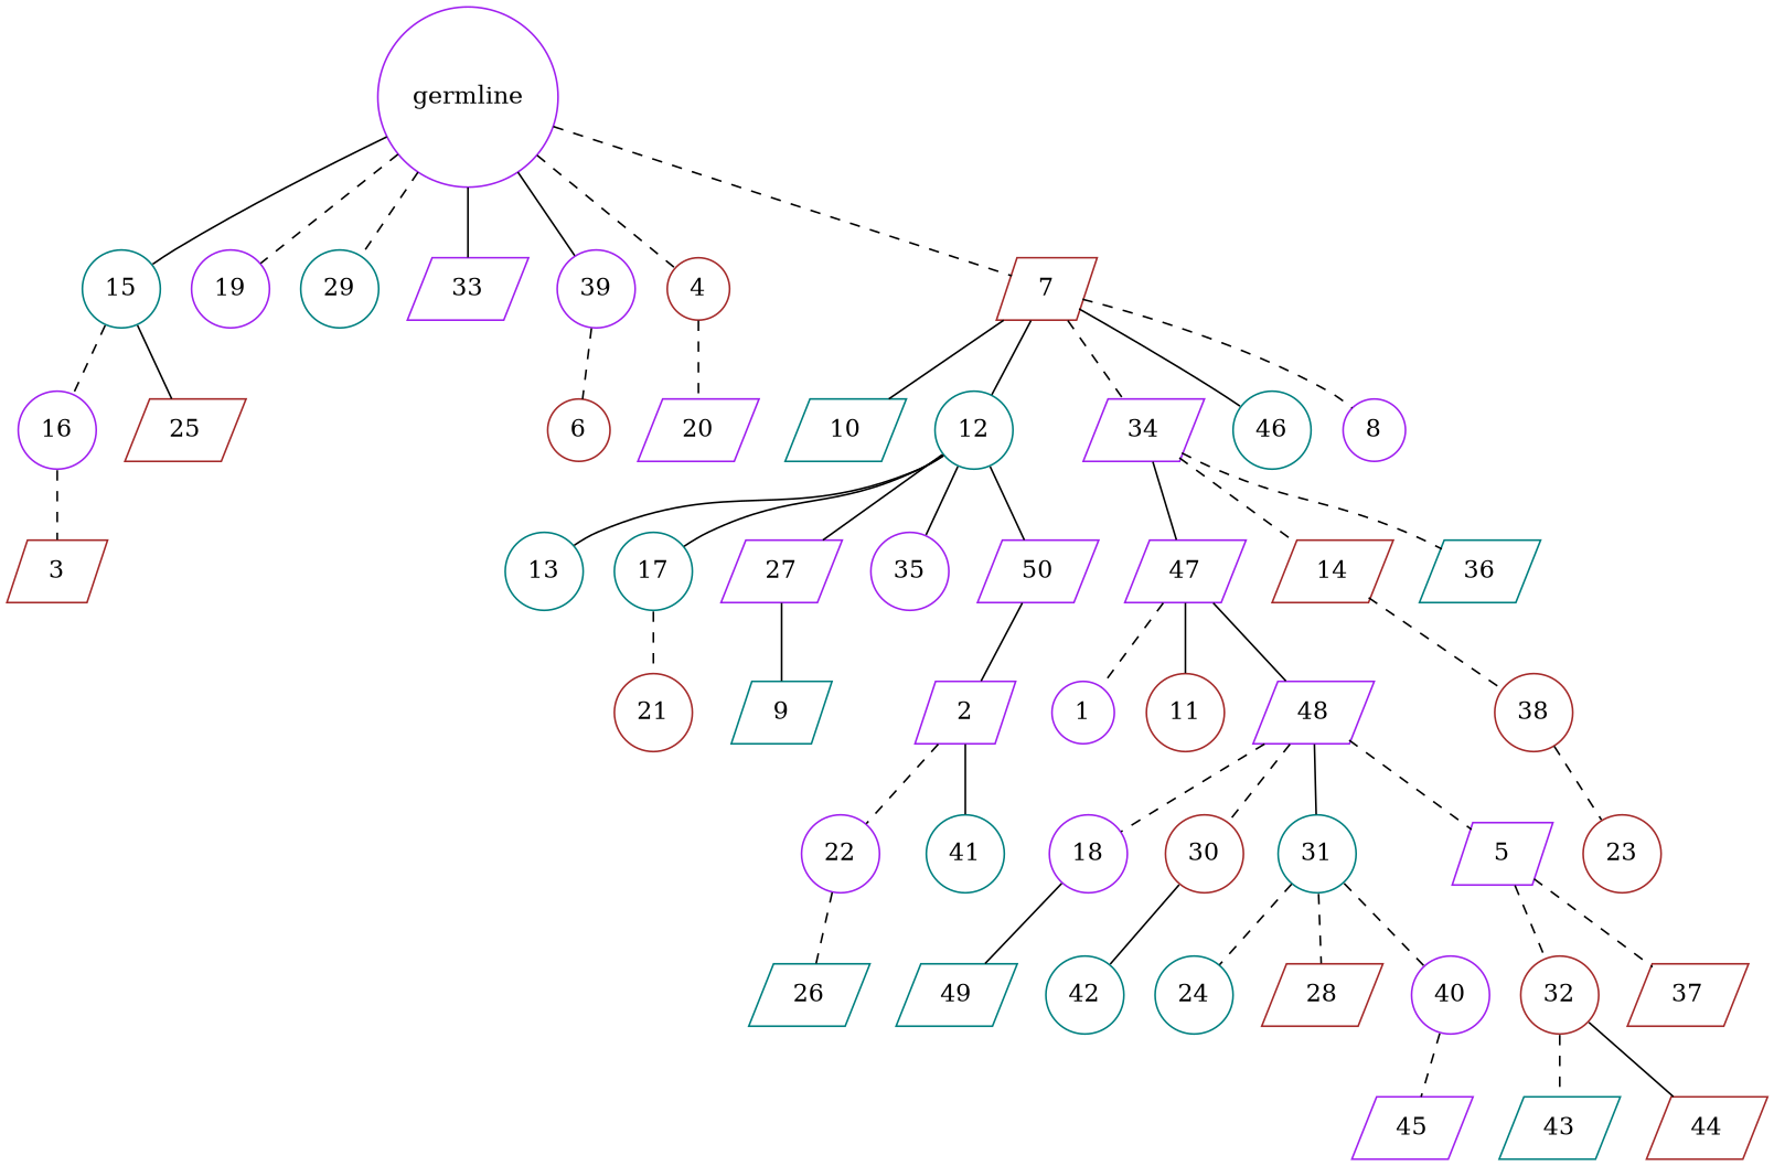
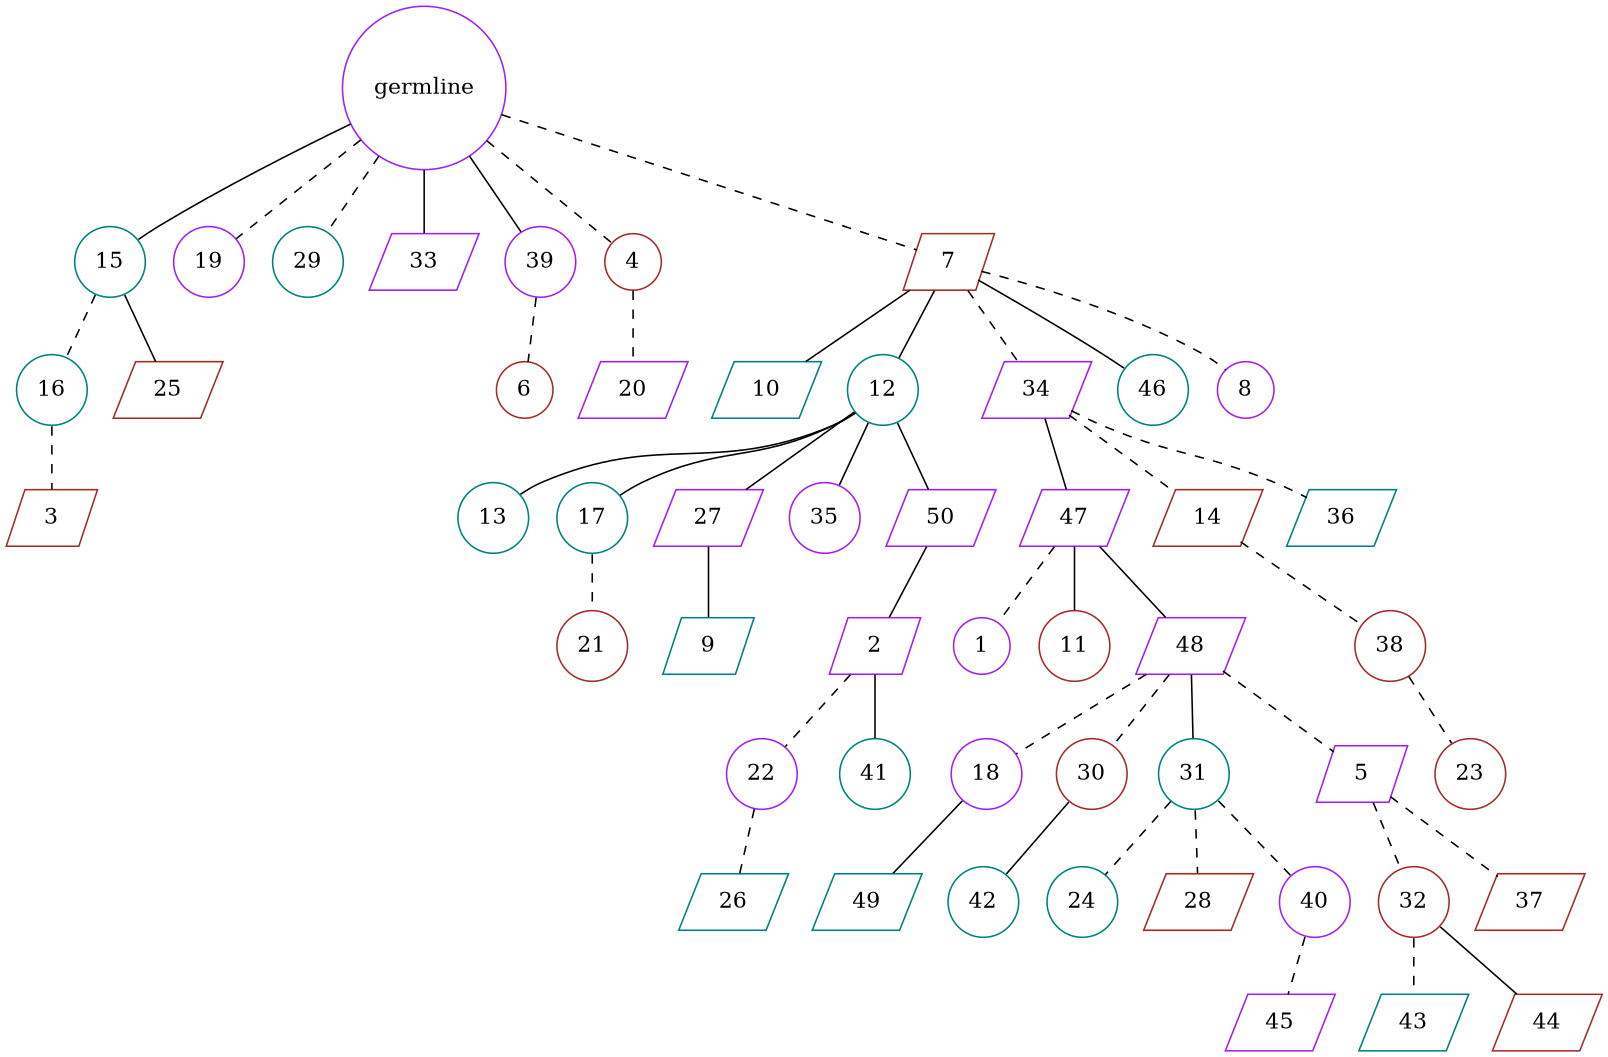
  graph {
    node [color=purple shape=circle]
    edge [style=dashed]
    n1 [label=germline]
    n2 [color=teal label=15]
    n3 [label=19]
    n4 [color=teal label=29]
    n5 [label=33 shape=parallelogram]
    n6 [label=39]
    n7 [color=brown label=4]
    n8 [color=brown label=7 shape=parallelogram]
-   n9 [label=16]
+   n9 [color=teal label=16]
    n10 [color=brown label=25 shape=parallelogram]
    n11 [color=brown label=6]
    n12 [label=20 shape=parallelogram]
    n13 [color=teal label=10 shape=parallelogram]
    n14 [color=teal label=12]
    n15 [label=34 shape=parallelogram]
    n16 [color=teal label=46]
    n17 [label=8]
    n18 [color=brown label=3 shape=parallelogram]
    n19 [color=teal label=13]
    n20 [color=teal label=17]
    n21 [label=27 shape=parallelogram]
    n22 [label=35]
    n23 [label=50 shape=parallelogram]
    n24 [label=47 shape=parallelogram]
    n25 [color=brown label=14 shape=parallelogram]
    n26 [color=teal label=36 shape=parallelogram]
    n27 [label=1]
    n28 [color=brown label=11]
    n29 [label=48 shape=parallelogram]
    n30 [color=brown label=21]
    n31 [color=teal label=9 shape=parallelogram]
    n32 [label=2 shape=parallelogram]
    n33 [label=22]
    n34 [color=teal label=41]
    n35 [color=teal label=26 shape=parallelogram]
    n36 [color=brown label=38]
    n37 [color=brown label=23]
    n38 [label=18]
    n39 [color=brown label=30]
    n40 [color=teal label=31]
    n41 [label=5 shape=parallelogram]
    n42 [color=teal label=49 shape=parallelogram]
    n43 [color=teal label=42]
    n44 [color=teal label=24]
    n45 [color=brown label=28 shape=parallelogram]
    n46 [label=40]
    n47 [color=brown label=32]
    n48 [color=brown label=37 shape=parallelogram]
    n49 [label=45 shape=parallelogram]
    n50 [color=teal label=43 shape=parallelogram]
    n51 [color=brown label=44 shape=parallelogram]
    n1 -- n2 [style=solid]
    n1 -- n3
    n1 -- n4
    n1 -- n5 [style=solid]
    n1 -- n6 [style=solid]
    n1 -- n7
    n1 -- n8
    n2 -- n9
    n2 -- n10 [style=solid]
    n6 -- n11
    n7 -- n12
    n8 -- n13 [style=solid]
    n8 -- n14 [style=solid]
    n8 -- n15
    n8 -- n16 [style=solid]
    n8 -- n17
    n9 -- n18
    n14 -- n19 [style=solid]
    n14 -- n20 [style=solid]
    n14 -- n21 [style=solid]
    n14 -- n22 [style=solid]
    n14 -- n23 [style=solid]
    n15 -- n24 [style=solid]
    n15 -- n25
    n15 -- n26
    n20 -- n30
    n21 -- n31 [style=solid]
    n23 -- n32 [style=solid]
    n24 -- n27
    n24 -- n28 [style=solid]
    n24 -- n29 [style=solid]
    n25 -- n36
    n29 -- n38
    n29 -- n39
    n29 -- n40 [style=solid]
    n29 -- n41
    n32 -- n33
    n32 -- n34 [style=solid]
    n33 -- n35
    n36 -- n37
    n38 -- n42 [style=solid]
    n39 -- n43 [style=solid]
    n40 -- n44
    n40 -- n45
    n40 -- n46
    n41 -- n47
    n41 -- n48
    n46 -- n49
    n47 -- n50
    n47 -- n51 [style=solid]
  }
